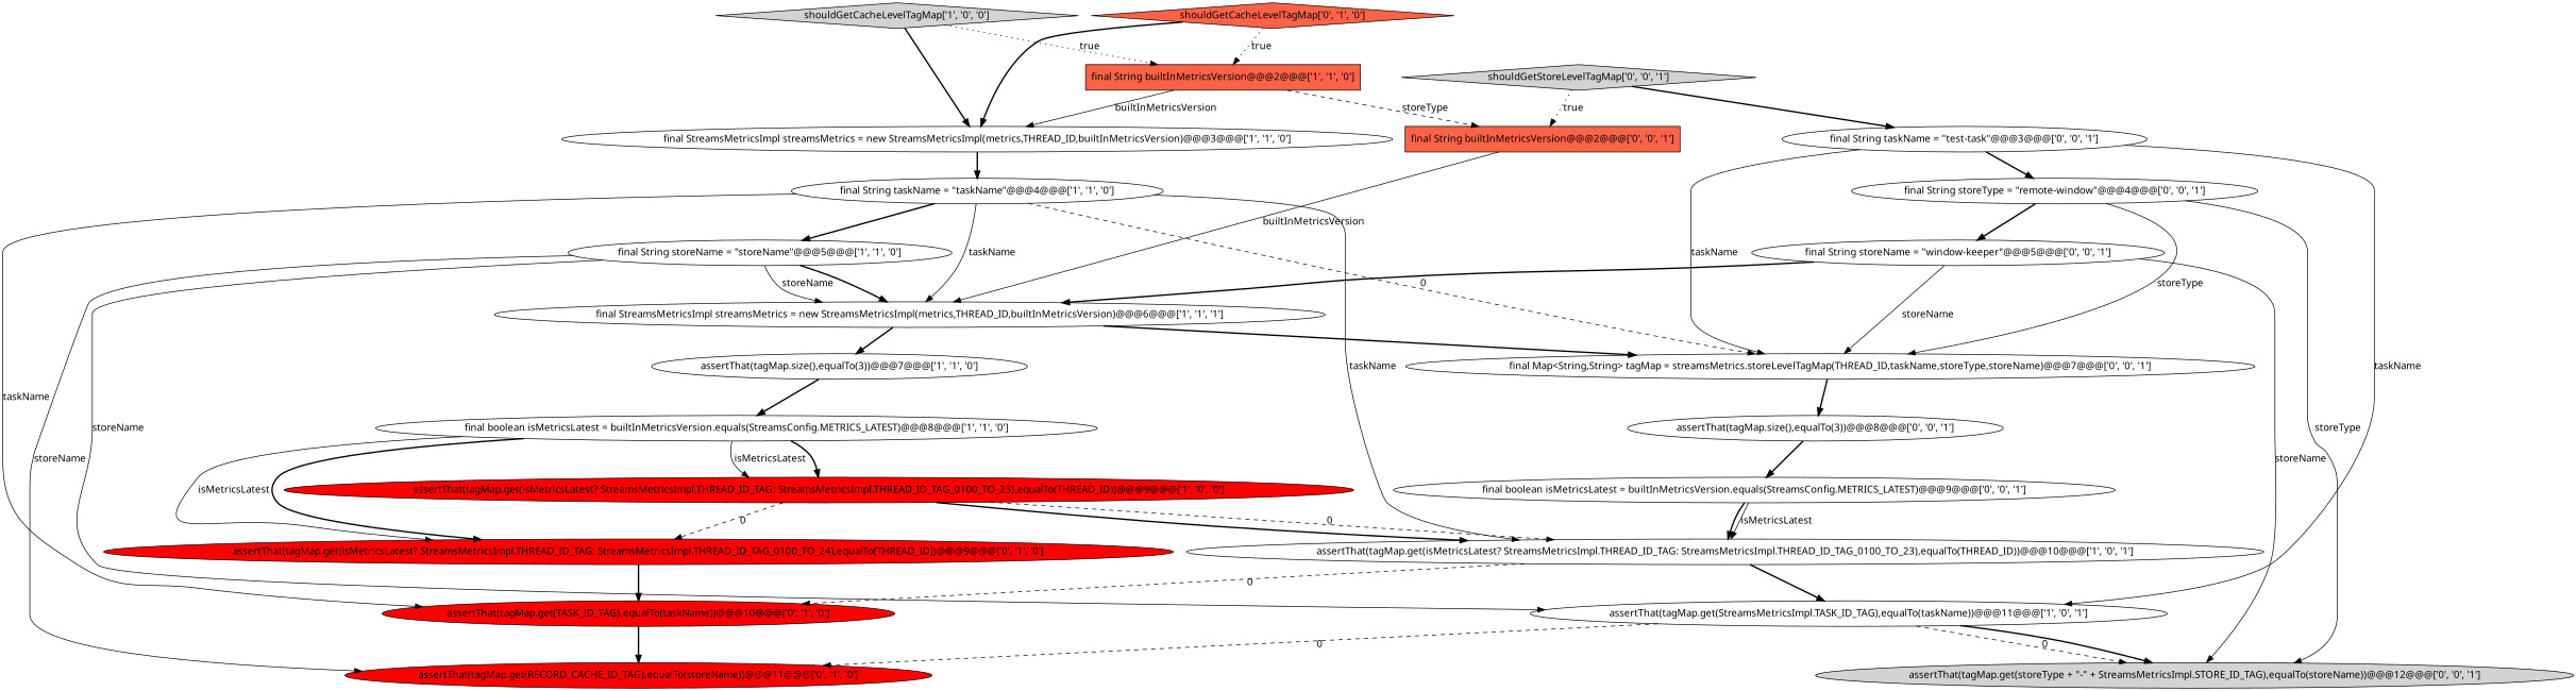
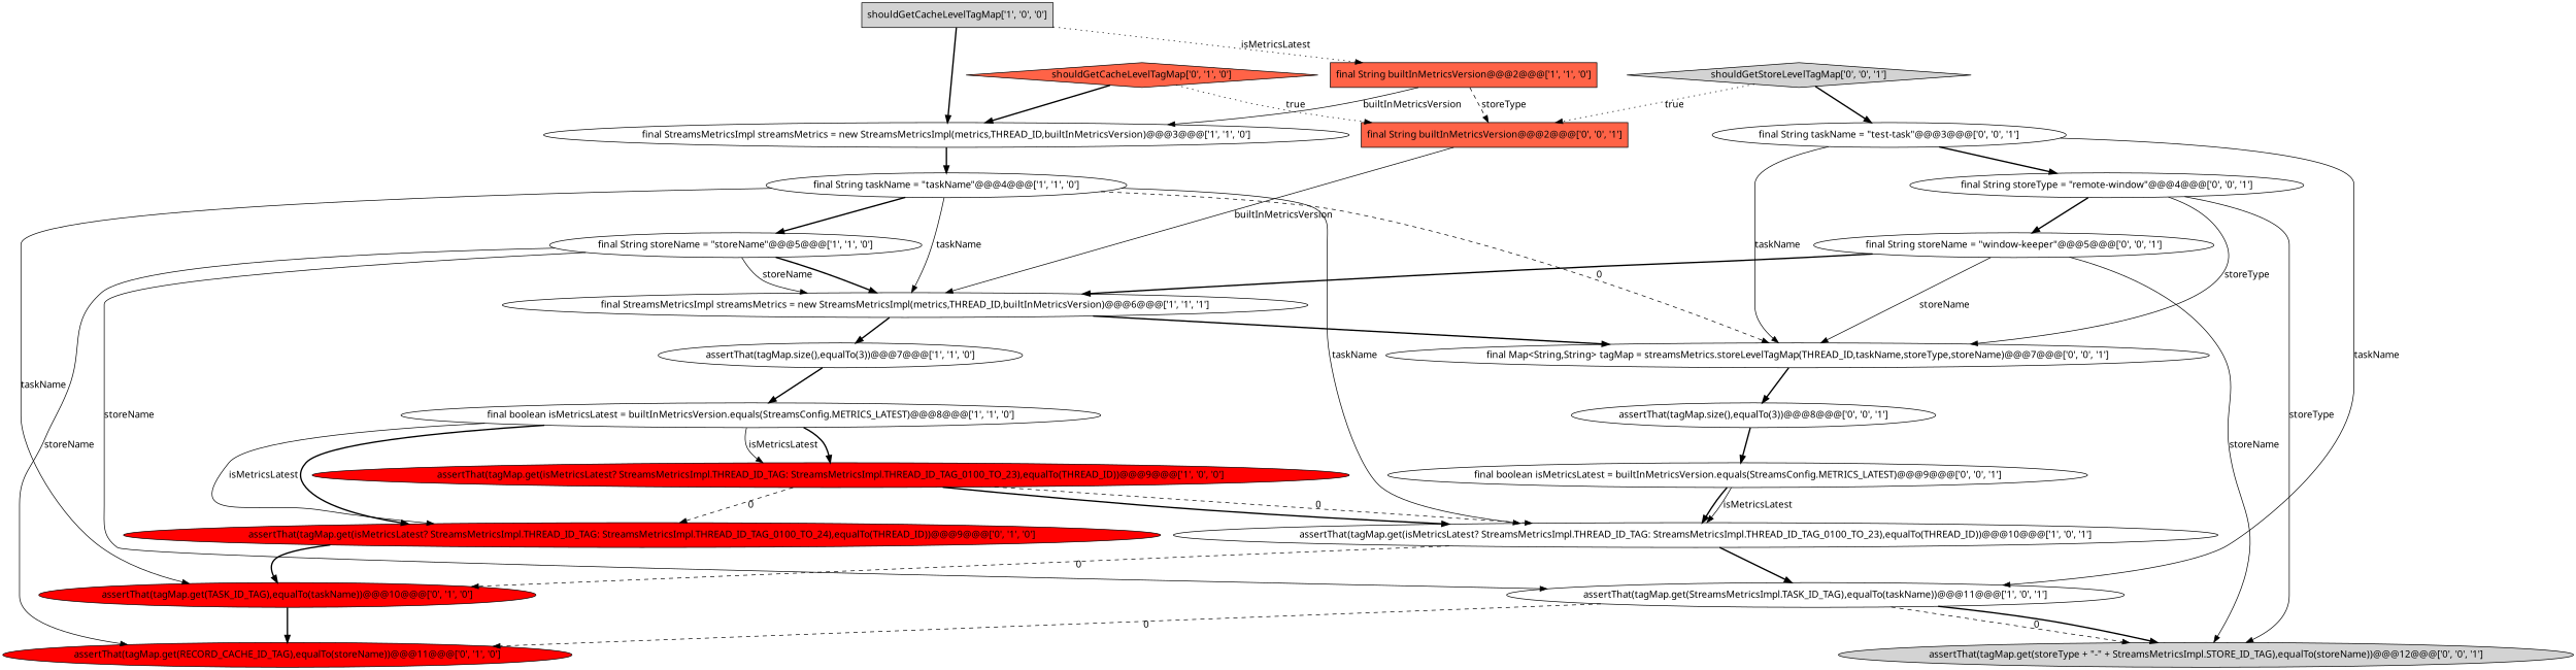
  digraph {
    fontname="Noto Sans"
    node [fillcolor=white fontname="Noto Sans" shape=ellipse style=filled]
    edge [fontname="Noto Sans" style=bold]
    n1 [fillcolor=red label="assertThat(tagMap.get(TASK_ID_TAG),equalTo(taskName))@@@10@@@['0', '1', '0']"]
    n2 [fillcolor=red label="assertThat(tagMap.get(RECORD_CACHE_ID_TAG),equalTo(storeName))@@@11@@@['0', '1', '0']"]
    n3 [label="assertThat(tagMap.get(StreamsMetricsImpl.TASK_ID_TAG),equalTo(taskName))@@@11@@@['1', '0', '1']"]
    n4 [fillcolor=lightgray label="assertThat(tagMap.get(storeType + \"-\" + StreamsMetricsImpl.STORE_ID_TAG),equalTo(storeName))@@@12@@@['0', '0', '1']"]
    n5 [label="final StreamsMetricsImpl streamsMetrics = new StreamsMetricsImpl(metrics,THREAD_ID,builtInMetricsVersion)@@@3@@@['1', '1', '0']"]
    n6 [label="final String taskName = \"taskName\"@@@4@@@['1', '1', '0']"]
    n7 [label="final StreamsMetricsImpl streamsMetrics = new StreamsMetricsImpl(metrics,THREAD_ID,builtInMetricsVersion)@@@6@@@['1', '1', '1']"]
    n8 [label="final Map<String,String> tagMap = streamsMetrics.storeLevelTagMap(THREAD_ID,taskName,storeType,storeName)@@@7@@@['0', '0', '1']"]
    n9 [label="assertThat(tagMap.get(isMetricsLatest? StreamsMetricsImpl.THREAD_ID_TAG: StreamsMetricsImpl.THREAD_ID_TAG_0100_TO_23),equalTo(THREAD_ID))@@@10@@@['1', '0', '1']"]
    n10 [label="final String storeName = \"storeName\"@@@5@@@['1', '1', '0']"]
    n11 [label="assertThat(tagMap.size(),equalTo(3))@@@8@@@['0', '0', '1']"]
    n12 [label="final boolean isMetricsLatest = builtInMetricsVersion.equals(StreamsConfig.METRICS_LATEST)@@@9@@@['0', '0', '1']"]
    n13 [label="assertThat(tagMap.size(),equalTo(3))@@@7@@@['1', '1', '0']"]
    n14 [label="final boolean isMetricsLatest = builtInMetricsVersion.equals(StreamsConfig.METRICS_LATEST)@@@8@@@['1', '1', '0']"]
    n15 [label="final String storeType = \"remote-window\"@@@4@@@['0', '0', '1']"]
    n16 [label="final String storeName = \"window-keeper\"@@@5@@@['0', '0', '1']"]
    n17 [fillcolor=tomato label="final String builtInMetricsVersion@@@2@@@['1', '1', '0']" shape=box]
    n18 [fillcolor=tomato label="final String builtInMetricsVersion@@@2@@@['0', '0', '1']" shape=box]
    n19 [fillcolor=red label="assertThat(tagMap.get(isMetricsLatest? StreamsMetricsImpl.THREAD_ID_TAG: StreamsMetricsImpl.THREAD_ID_TAG_0100_TO_24),equalTo(THREAD_ID))@@@9@@@['0', '1', '0']"]
    n20 [fillcolor=red label="assertThat(tagMap.get(isMetricsLatest? StreamsMetricsImpl.THREAD_ID_TAG: StreamsMetricsImpl.THREAD_ID_TAG_0100_TO_23),equalTo(THREAD_ID))@@@9@@@['1', '0', '0']"]
-   n21 [fillcolor=lightgray label="shouldGetCacheLevelTagMap['1', '0', '0']" shape=diamond]
+   n21 [fillcolor=lightgray label="shouldGetCacheLevelTagMap['1', '0', '0']" shape=box]
    n22 [fillcolor=lightgray label="shouldGetStoreLevelTagMap['0', '0', '1']" shape=diamond]
    n23 [label="final String taskName = \"test-task\"@@@3@@@['0', '0', '1']"]
    n24 [fillcolor=tomato label="shouldGetCacheLevelTagMap['0', '1', '0']" shape=diamond]
    n1 -> n2
    n3 -> n2 [label=0 style=dashed]
    n3 -> n4 [label=0 style=dashed]
    n3 -> n4
    n5 -> n6
    n6 -> n1 [label=taskName style=solid]
    n6 -> n7 [label=taskName style=solid]
    n6 -> n8 [label=0 style=dashed]
    n6 -> n9 [label=taskName style=solid]
    n6 -> n10
    n7 -> n8
    n7 -> n13
    n8 -> n11
    n9 -> n1 [label=0 style=dashed]
    n9 -> n3
    n10 -> n2 [label=storeName style=solid]
    n10 -> n3 [label=storeName style=solid]
    n10 -> n7
    n10 -> n7 [label=storeName style=solid]
    n11 -> n12
    n12 -> n9
    n12 -> n9 [label=isMetricsLatest style=solid]
    n13 -> n14
    n14 -> n19
    n14 -> n19 [label=isMetricsLatest style=solid]
    n14 -> n20
    n14 -> n20 [label=isMetricsLatest style=solid]
    n15 -> n4 [label=storeType style=solid]
    n15 -> n8 [label=storeType style=solid]
    n15 -> n16
    n16 -> n4 [label=storeName style=solid]
    n16 -> n7
    n16 -> n8 [label=storeName style=solid]
    n17 -> n5 [label=builtInMetricsVersion style=solid]
    n17 -> n18 [label=storeType style=dashed]
    n18 -> n7 [label=builtInMetricsVersion style=solid]
    n19 -> n1
    n20 -> n9 [label=0 style=dashed]
    n20 -> n9
    n20 -> n19 [label=0 style=dashed]
    n21 -> n5
-   n21 -> n17 [label=true style=dotted]
+   n21 -> n17 [label=isMetricsLatest style=dotted]
    n22 -> n18 [label=true style=dotted]
    n22 -> n23
    n23 -> n3 [label=taskName style=solid]
    n23 -> n8 [label=taskName style=solid]
    n23 -> n15
    n24 -> n5
-   n24 -> n17 [label=true style=dotted]
+   n24 -> n18 [label=true style=dotted]
  }
